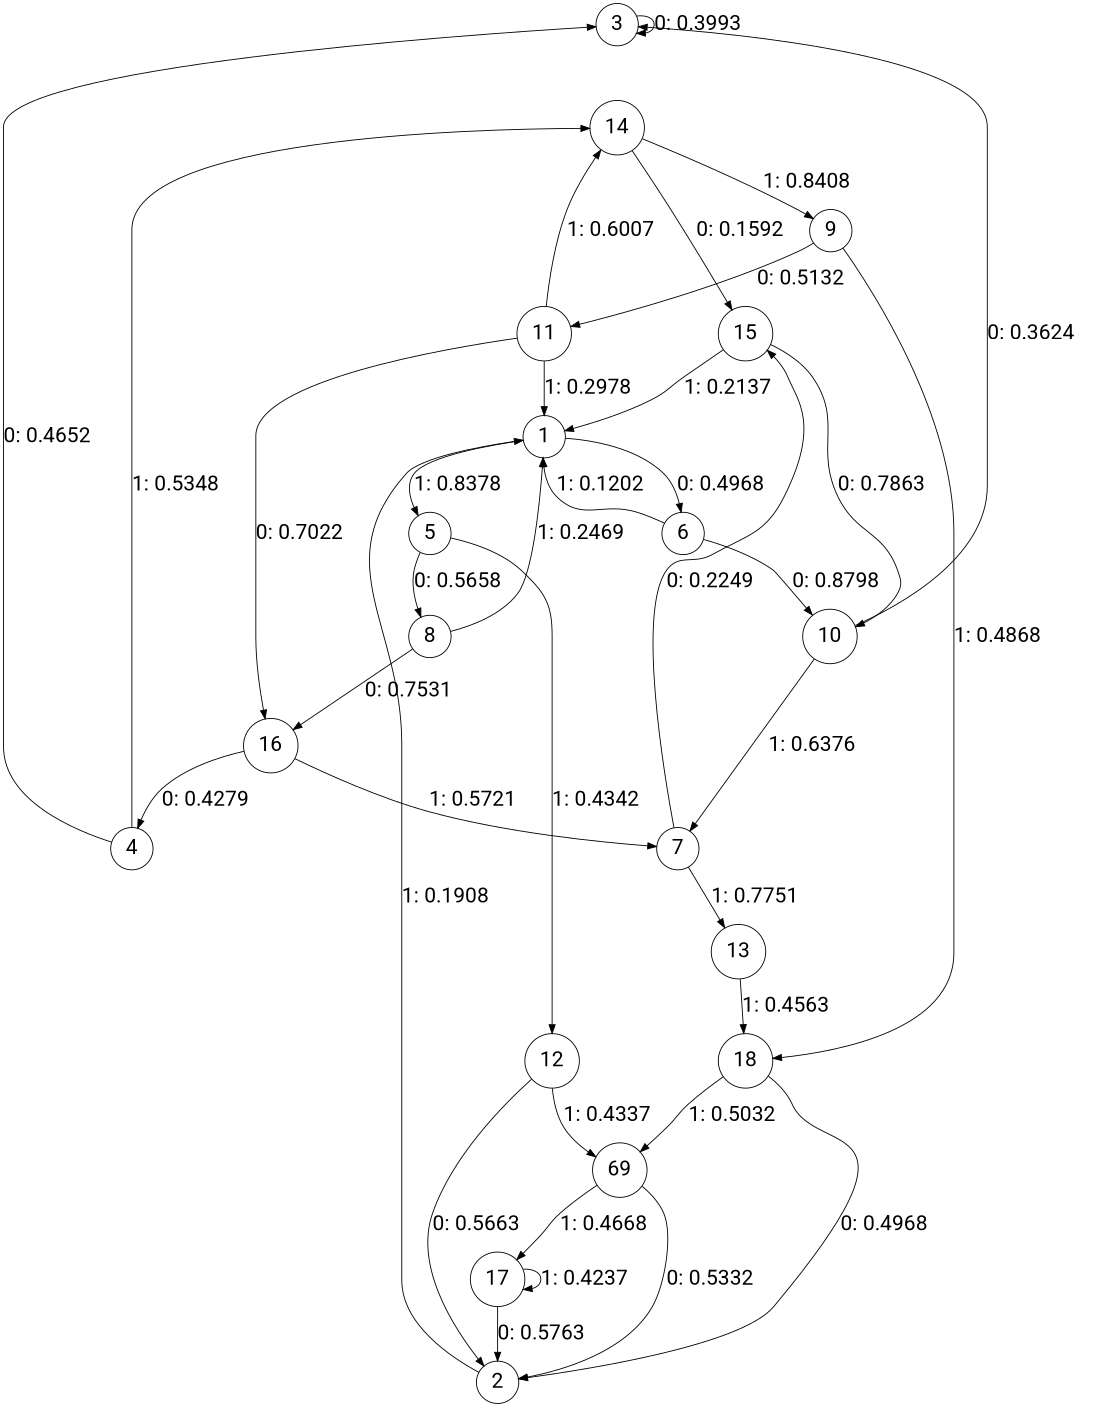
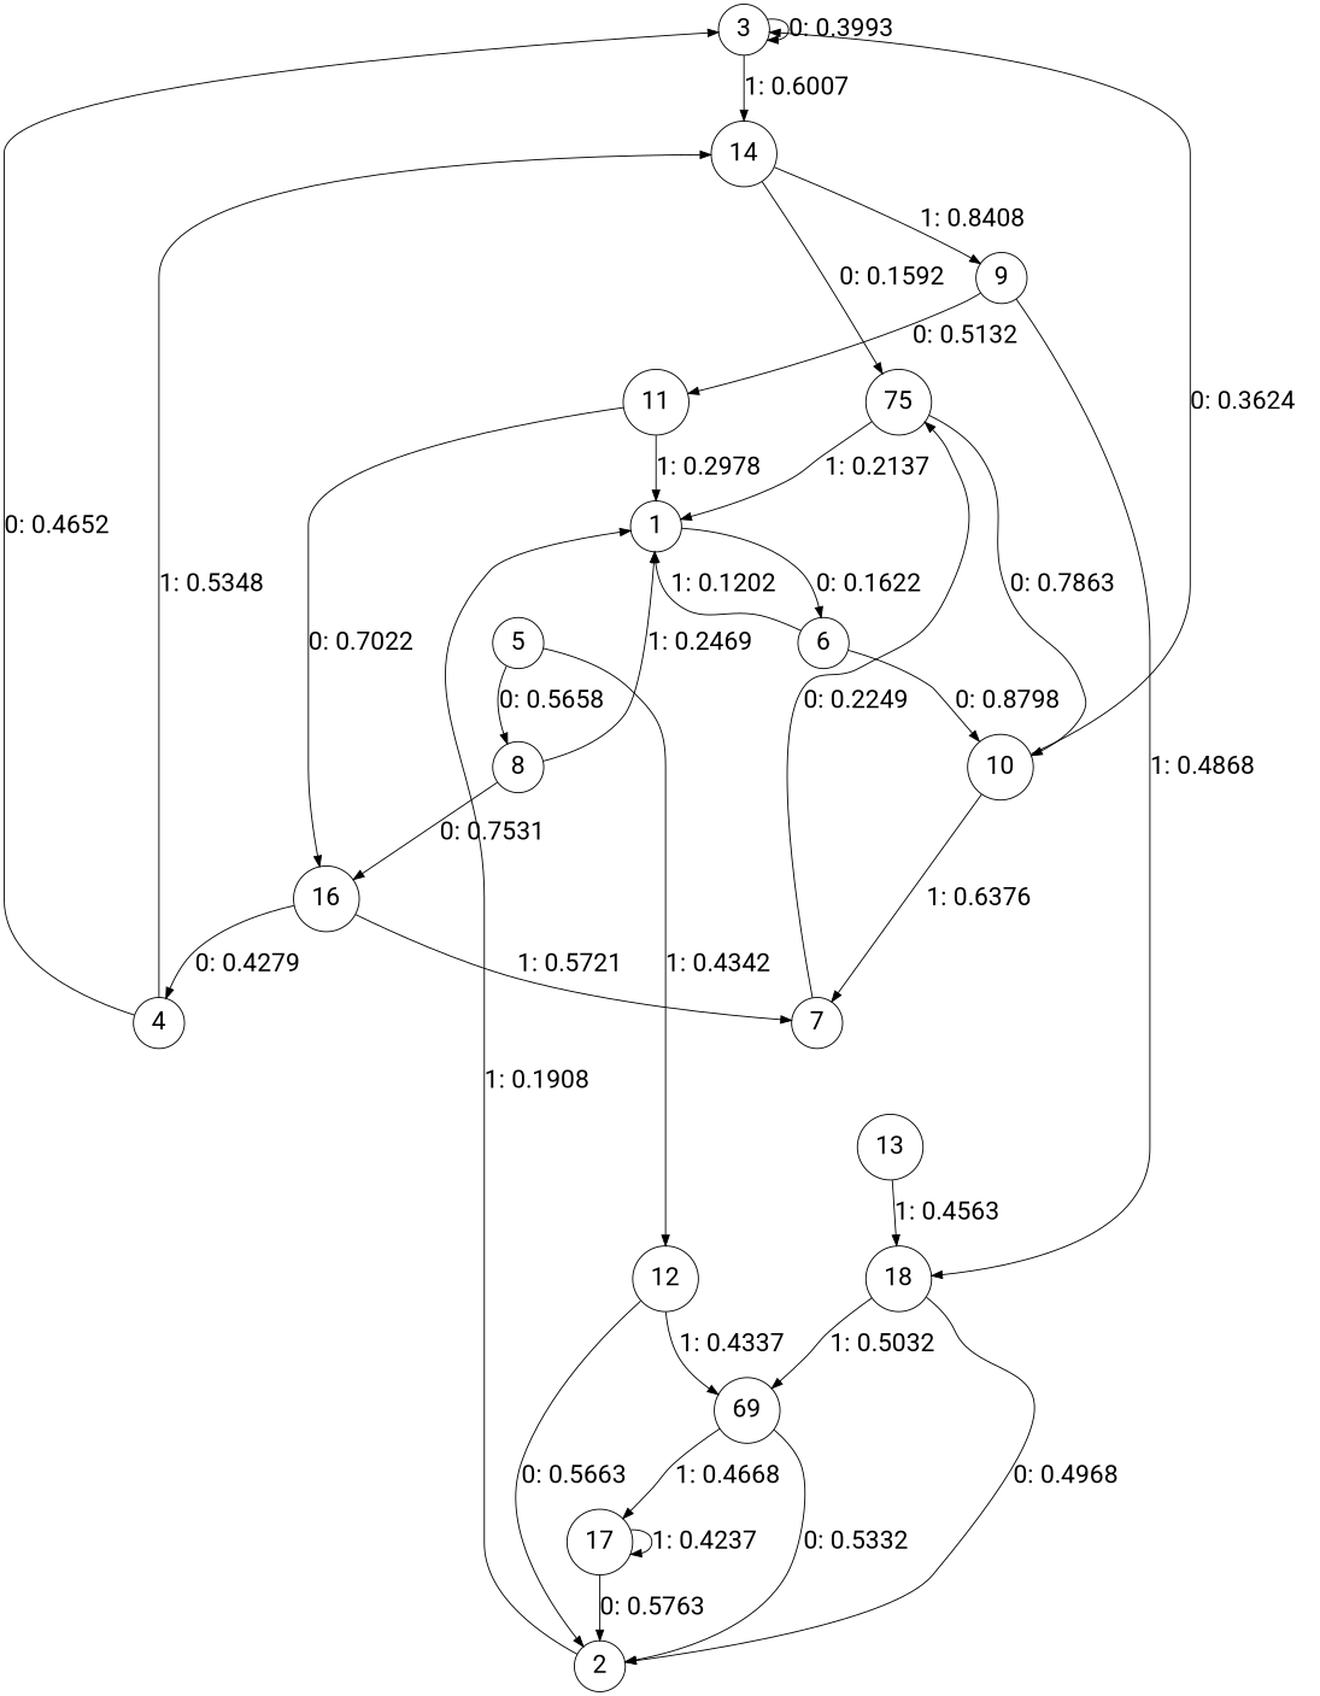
  digraph {
    fontname=Roboto
    node [fontname=Roboto fontsize=24 shape=circle]
    edge [fontname=Roboto fontsize=24]
    3
    14
    7
-   15
+   15 [label=75]
    13
    9
    1
    10
    18
    6
    5
    8
    12
    16
    2
    n16 [label=69]
    11
    4
    17
    3 -> 3 [label="0: 0.3993   "]
-   11 -> 14 [label="1: 0.6007   "]
+   3 -> 14 [label="1: 0.6007   "]
    14 -> 15 [label="0: 0.1592   "]
    14 -> 9 [label="1: 0.8408   "]
    7 -> 15 [label="0: 0.2249   "]
-   7 -> 13 [label="1: 0.7751   "]
    15 -> 1 [label="1: 0.2137   "]
    15 -> 10 [label="0: 0.7863   "]
    13 -> 18 [label="1: 0.4563   "]
    9 -> 18 [label="1: 0.4868   "]
    9 -> 11 [label="0: 0.5132   "]
-   1 -> 6 [label="0: 0.4968   "]
-   1 -> 5 [label="1: 0.8378   "]
+   1 -> 6 [label="0: 0.1622   "]
    10 -> 3 [label="0: 0.3624   "]
    10 -> 7 [label="1: 0.6376   "]
    18 -> 2 [label="0: 0.4968   "]
    18 -> n16 [label="1: 0.5032   "]
    6 -> 1 [label="1: 0.1202   "]
    6 -> 10 [label="0: 0.8798   "]
    5 -> 8 [label="0: 0.5658   "]
    5 -> 12 [label="1: 0.4342   "]
    8 -> 1 [label="1: 0.2469   "]
    8 -> 16 [label="0: 0.7531   "]
    12 -> 2 [label="0: 0.5663   "]
    12 -> n16 [label="1: 0.4337   "]
    16 -> 7 [label="1: 0.5721   "]
    16 -> 4 [label="0: 0.4279   "]
    2 -> 1 [label="1: 0.1908   "]
    n16 -> 2 [label="0: 0.5332   "]
    n16 -> 17 [label="1: 0.4668   "]
    11 -> 1 [label="1: 0.2978   "]
    11 -> 16 [label="0: 0.7022   "]
    4 -> 3 [label="0: 0.4652   "]
    4 -> 14 [label="1: 0.5348   "]
    17 -> 2 [label="0: 0.5763   "]
    17 -> 17 [label="1: 0.4237   "]
  }
